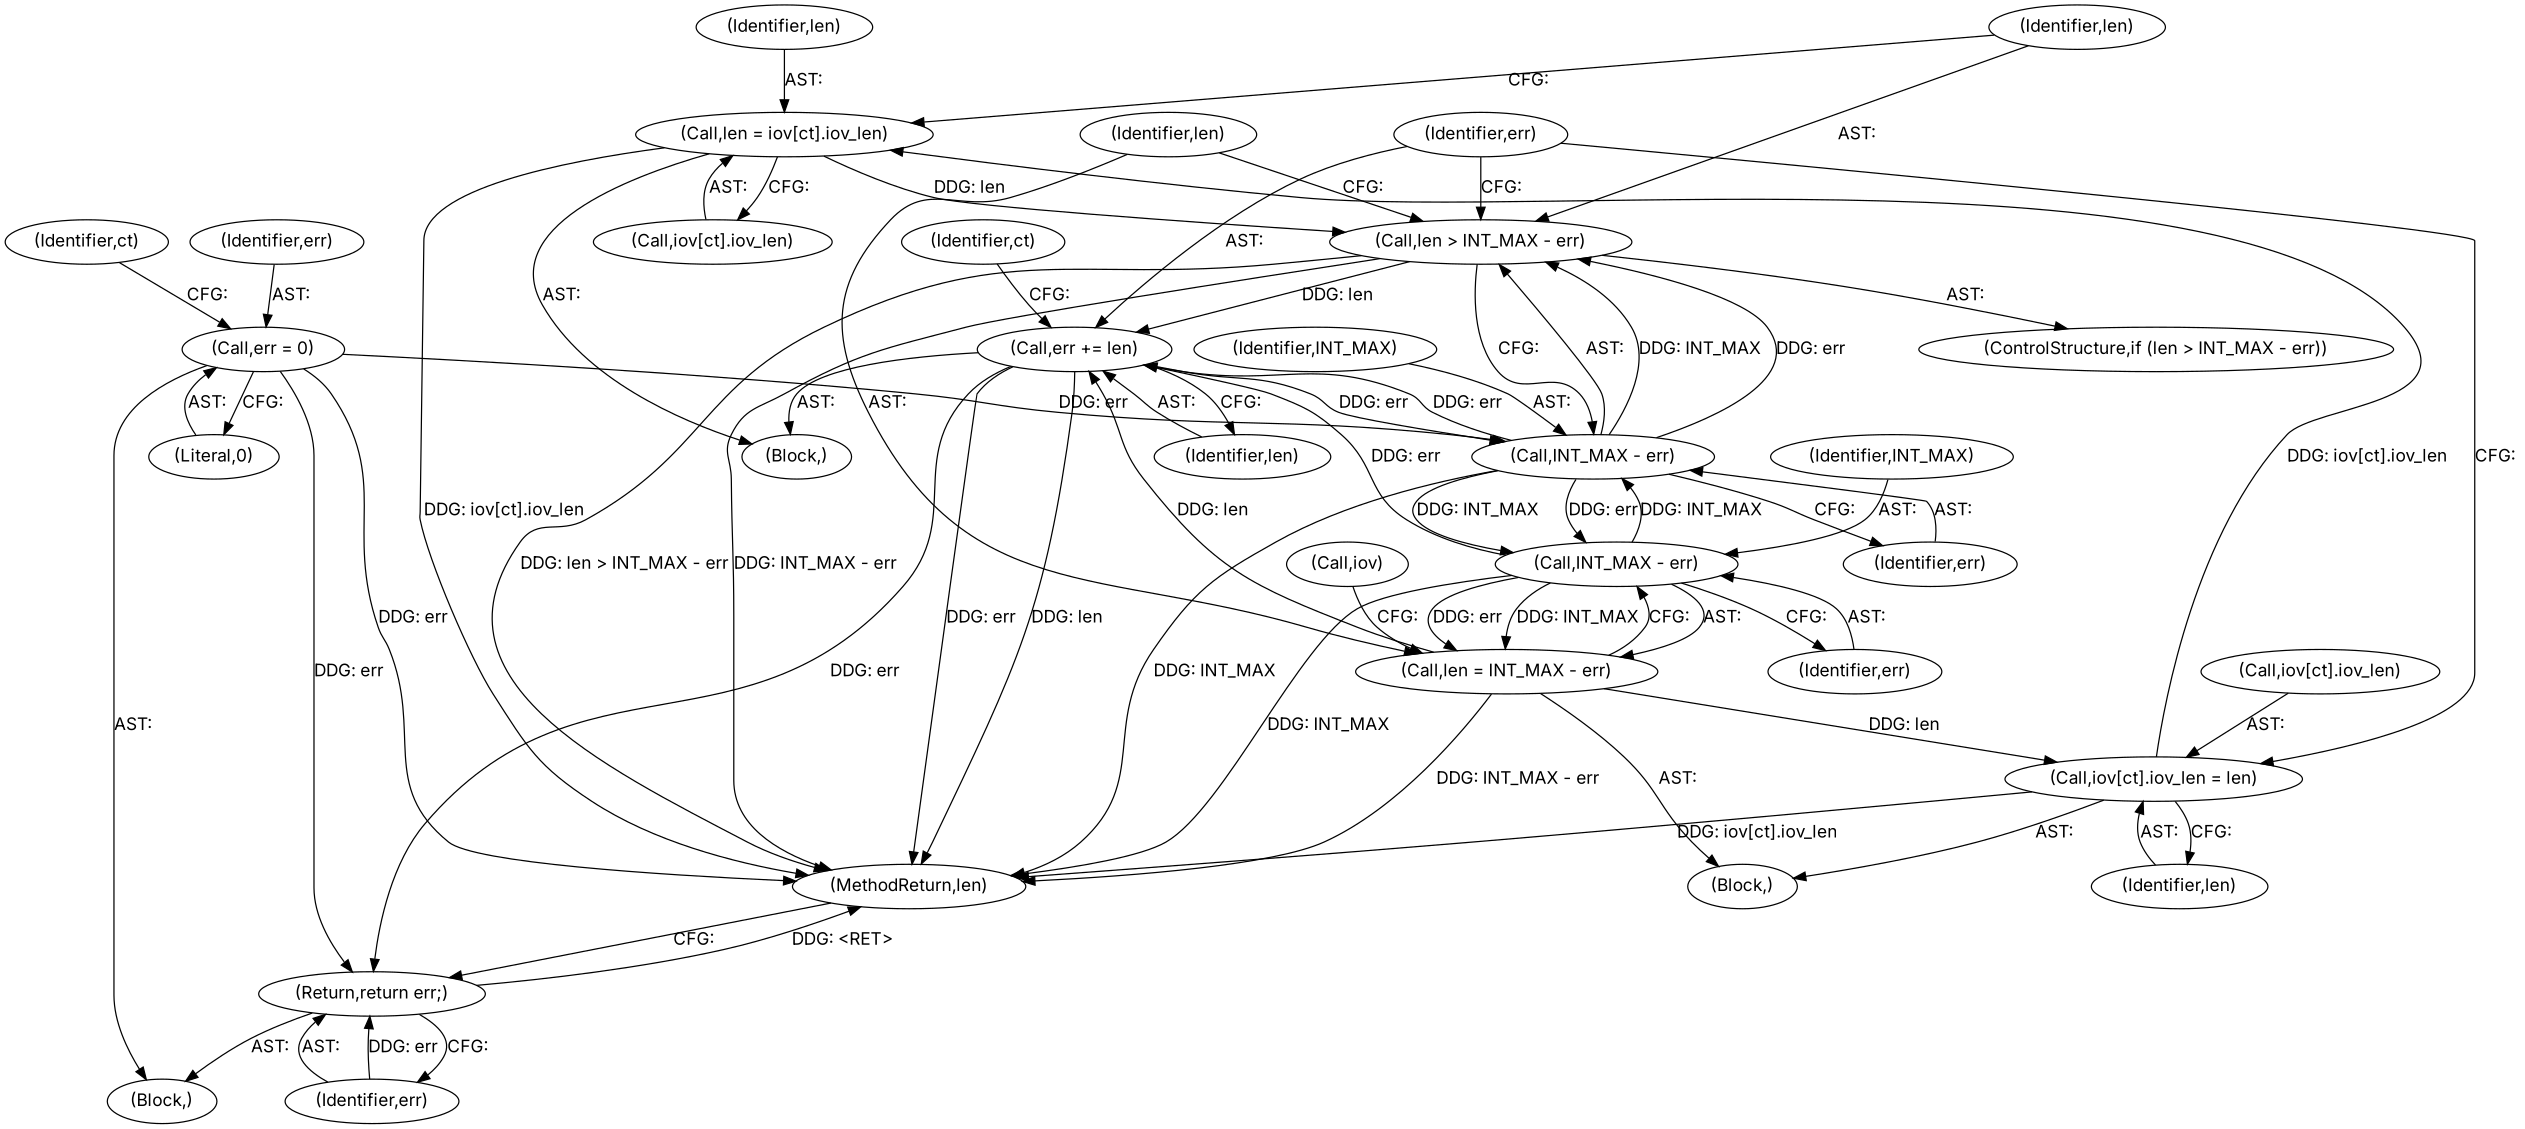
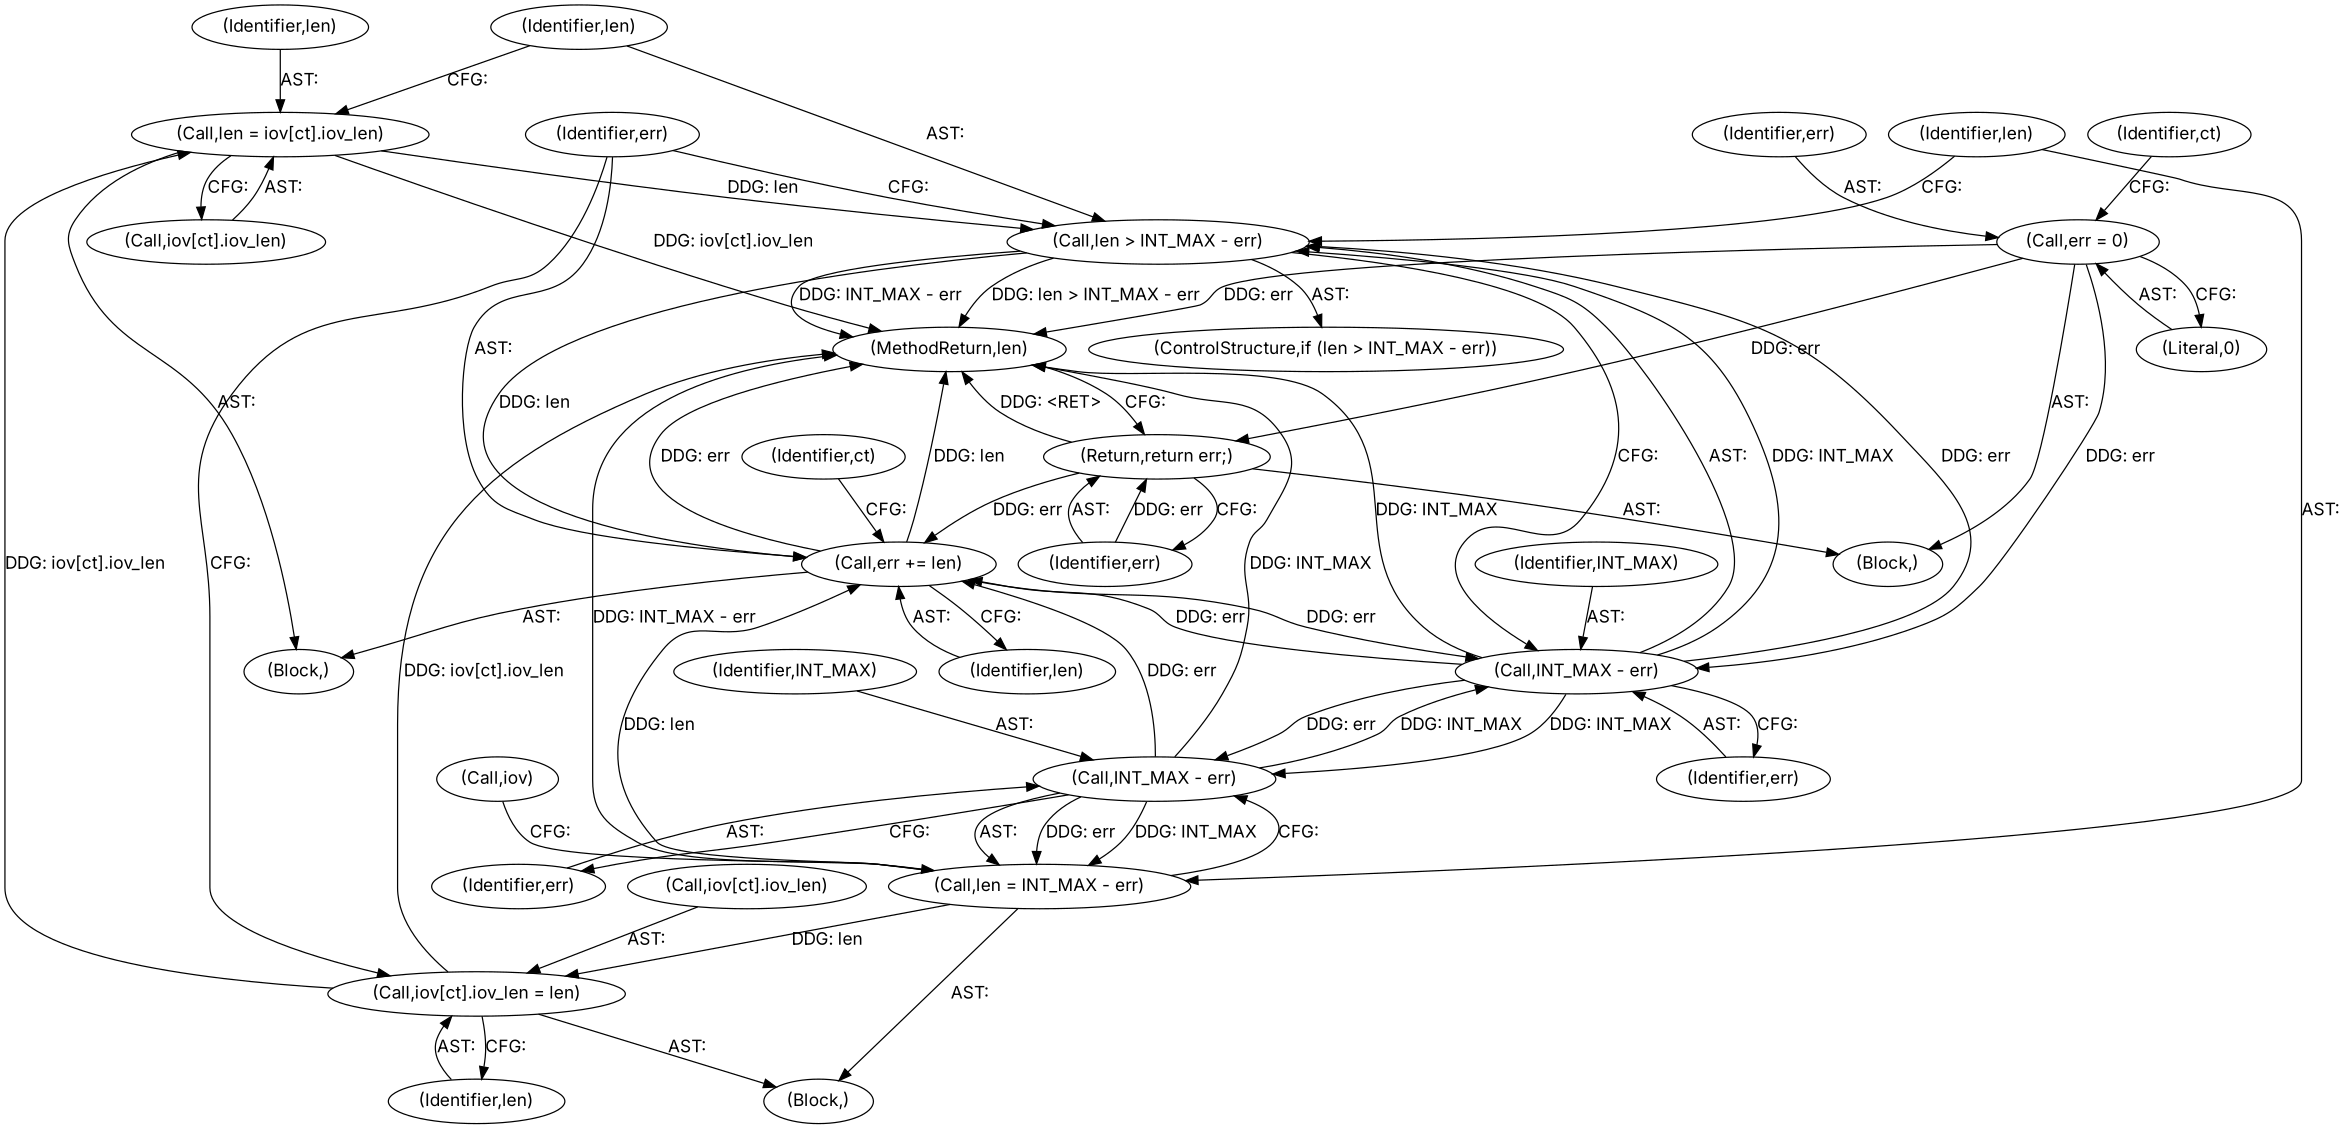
  digraph {
    fontname=Inter
    node [fontname=Inter]
    edge [fontname=Inter]
    n1 [label="(Call,len = iov[ct].iov_len)"]
    n2 [label="(Call,len > INT_MAX - err)"]
    n3 [label="(Call,iov[ct].iov_len)"]
    n4 [label="(MethodReturn,len)"]
    n5 [label="(Block,)"]
    n6 [label="(Call,err += len)"]
    n7 [label="(Call,INT_MAX - err)"]
    n8 [label="(ControlStructure,if (len > INT_MAX - err))"]
    n9 [label="(Return,return err;)"]
    n10 [label="(Call,iov[ct].iov_len = len)"]
    n11 [label="(Identifier,len)"]
    n12 [label="(Block,)"]
    n13 [label="(Call,len = INT_MAX - err)"]
    n14 [label="(Call,INT_MAX - err)"]
    n15 [label="(Identifier,err)"]
    n16 [label="(Identifier,len)"]
    n17 [label="(Identifier,err)"]
    n18 [label="(Block,)"]
    n19 [label="(Identifier,err)"]
    n20 [label="(Call,err = 0)"]
    n21 [label="(Literal,0)"]
    n22 [label="(Identifier,err)"]
    n23 [label="(Identifier,err)"]
    n24 [label="(Identifier,INT_MAX)"]
    n25 [label="(Identifier,ct)"]
    n26 [label="(Identifier,INT_MAX)"]
    n27 [label="(Call,iov)"]
    n28 [label="(Identifier,ct)"]
    n29 [label="(Identifier,len)"]
    n30 [label="(Call,iov[ct].iov_len)"]
    n31 [label="(Identifier,len)"]
    n32 [label="(Identifier,len)"]
    n1 -> n2 [label="DDG: len"]
    n1 -> n3 [label="CFG: "]
    n1 -> n4 [label="DDG: iov[ct].iov_len"]
    n1 -> n5 [label="AST: "]
    n2 -> n4 [label="DDG: INT_MAX - err"]
    n2 -> n4 [label="DDG: len > INT_MAX - err"]
    n2 -> n6 [label="DDG: len"]
    n2 -> n7 [label="CFG: "]
    n2 -> n8 [label="AST: "]
    n3 -> n1 [label="AST: "]
    n4 -> n9 [label="CFG: "]
    n6 -> n4 [label="DDG: err"]
    n6 -> n4 [label="DDG: len"]
    n6 -> n5 [label="AST: "]
    n6 -> n7 [label="DDG: err"]
-   n6 -> n9 [label="DDG: err"]
+   n9 -> n6 [label="DDG: err"]
    n6 -> n16 [label="CFG: "]
    n7 -> n2 [label="AST: "]
    n7 -> n2 [label="DDG: INT_MAX"]
    n7 -> n2 [label="DDG: err"]
    n7 -> n4 [label="DDG: INT_MAX"]
    n7 -> n6 [label="DDG: err"]
    n7 -> n14 [label="DDG: INT_MAX"]
    n7 -> n14 [label="DDG: err"]
    n7 -> n17 [label="CFG: "]
    n9 -> n4 [label="DDG: <RET>"]
    n9 -> n18 [label="AST: "]
    n9 -> n19 [label="CFG: "]
    n10 -> n1 [label="DDG: iov[ct].iov_len"]
    n10 -> n4 [label="DDG: iov[ct].iov_len"]
    n10 -> n11 [label="CFG: "]
    n10 -> n12 [label="AST: "]
    n11 -> n10 [label="AST: "]
    n13 -> n4 [label="DDG: INT_MAX - err"]
    n13 -> n6 [label="DDG: len"]
    n13 -> n10 [label="DDG: len"]
    n13 -> n12 [label="AST: "]
    n13 -> n14 [label="CFG: "]
    n14 -> n4 [label="DDG: INT_MAX"]
    n14 -> n6 [label="DDG: err"]
    n14 -> n7 [label="DDG: INT_MAX"]
    n14 -> n13 [label="AST: "]
    n14 -> n13 [label="DDG: INT_MAX"]
    n14 -> n13 [label="DDG: err"]
    n14 -> n15 [label="CFG: "]
    n15 -> n14 [label="AST: "]
    n16 -> n6 [label="AST: "]
    n17 -> n7 [label="AST: "]
    n19 -> n9 [label="AST: "]
    n19 -> n9 [label="DDG: err"]
    n20 -> n4 [label="DDG: err"]
    n20 -> n7 [label="DDG: err"]
    n20 -> n9 [label="DDG: err"]
    n20 -> n18 [label="AST: "]
    n20 -> n21 [label="CFG: "]
    n21 -> n20 [label="AST: "]
    n22 -> n20 [label="AST: "]
    n23 -> n2 [label="CFG: "]
    n23 -> n6 [label="AST: "]
    n23 -> n10 [label="CFG: "]
    n24 -> n7 [label="AST: "]
    n25 -> n6 [label="CFG: "]
    n26 -> n14 [label="AST: "]
    n27 -> n13 [label="CFG: "]
    n28 -> n20 [label="CFG: "]
    n29 -> n1 [label="AST: "]
    n30 -> n10 [label="AST: "]
    n31 -> n1 [label="CFG: "]
    n31 -> n2 [label="AST: "]
    n32 -> n2 [label="CFG: "]
    n32 -> n13 [label="AST: "]
  }
